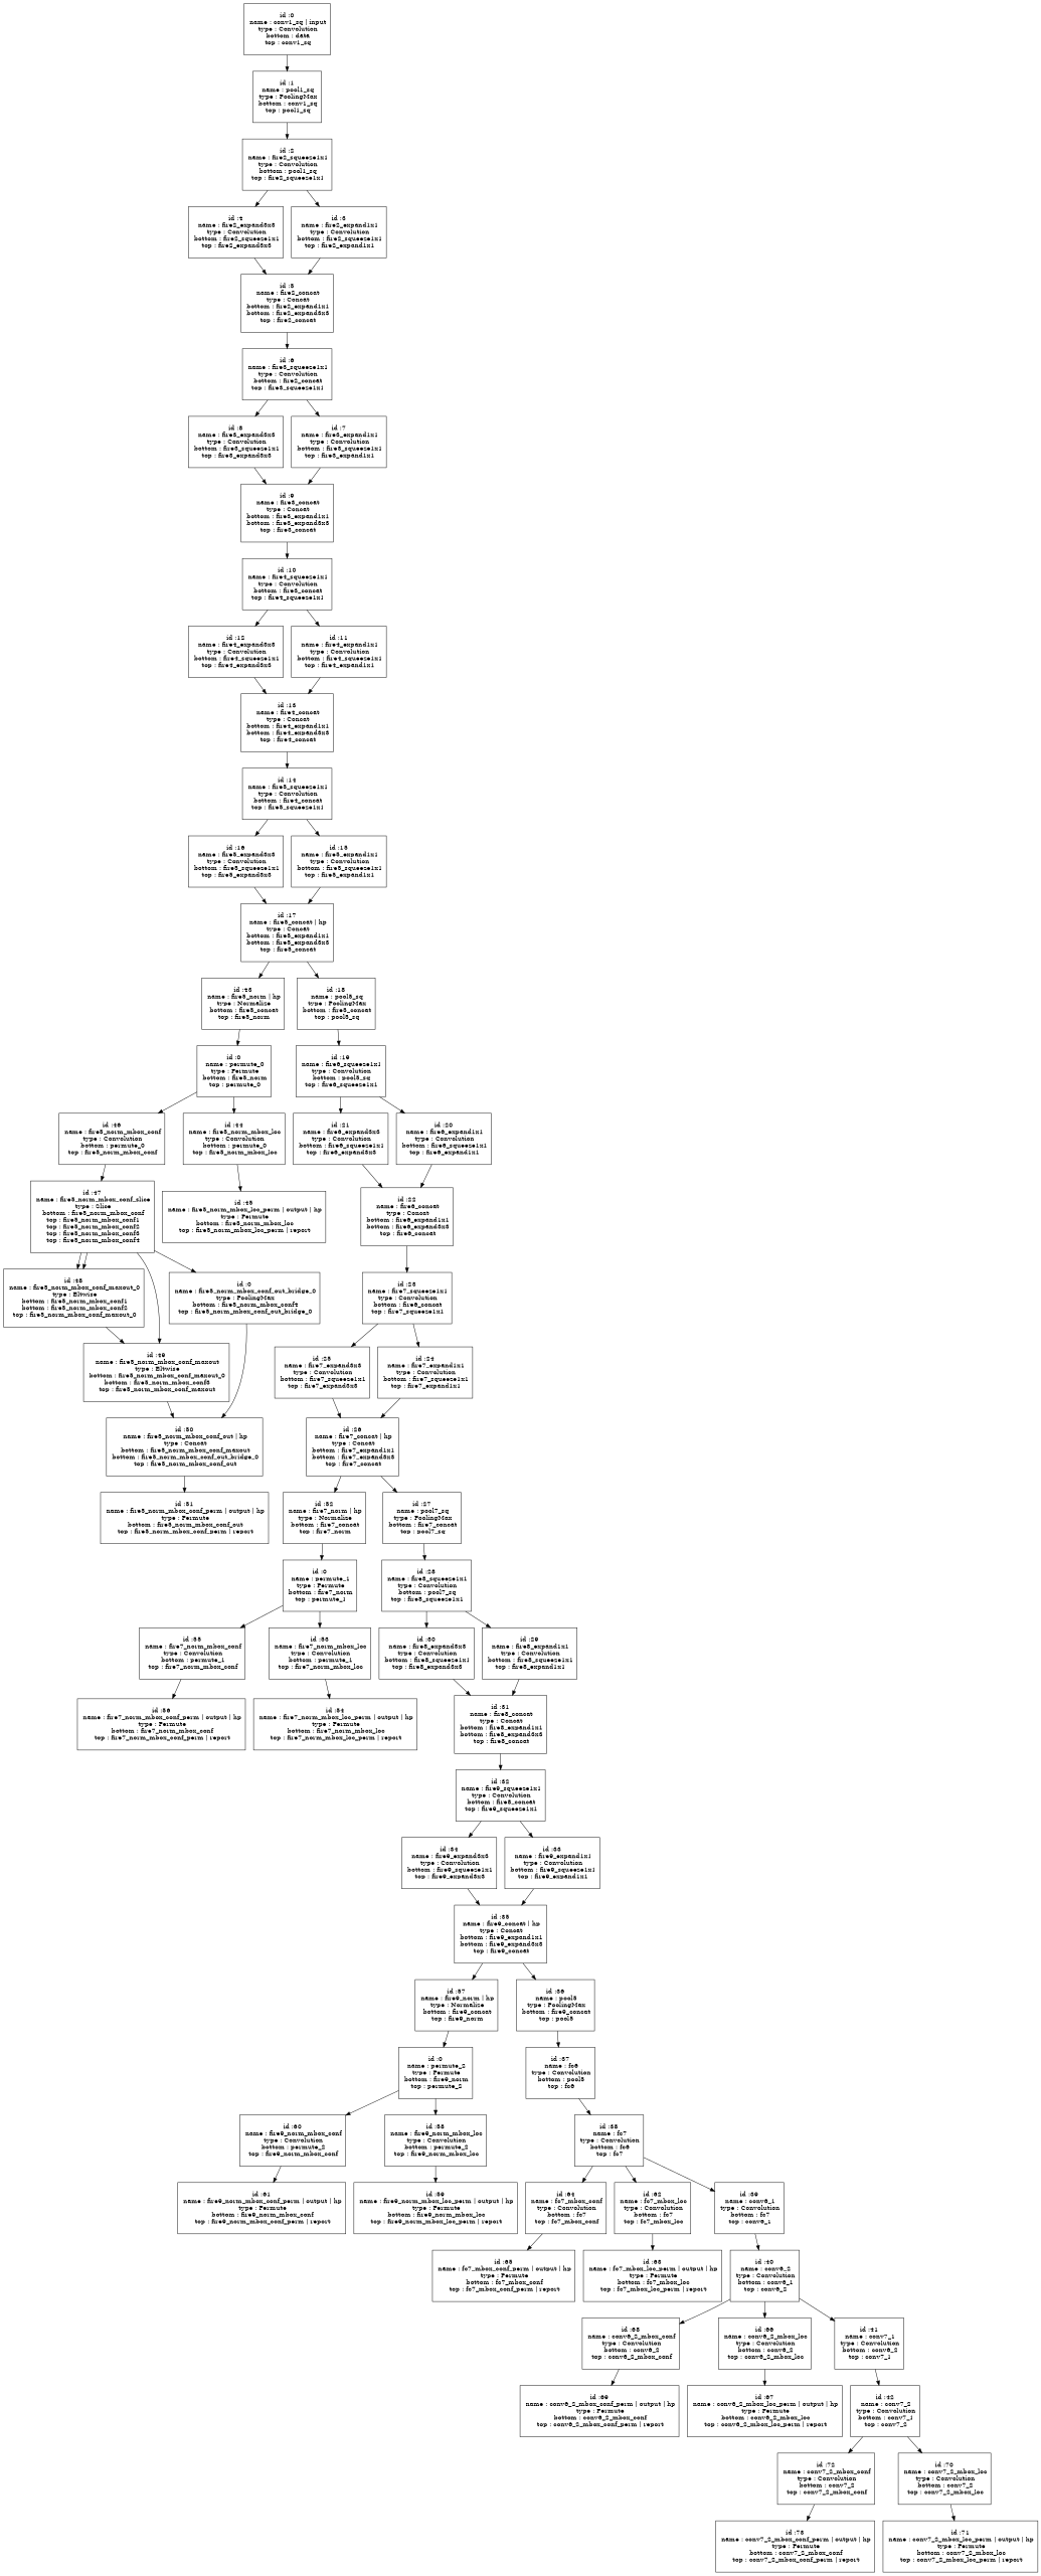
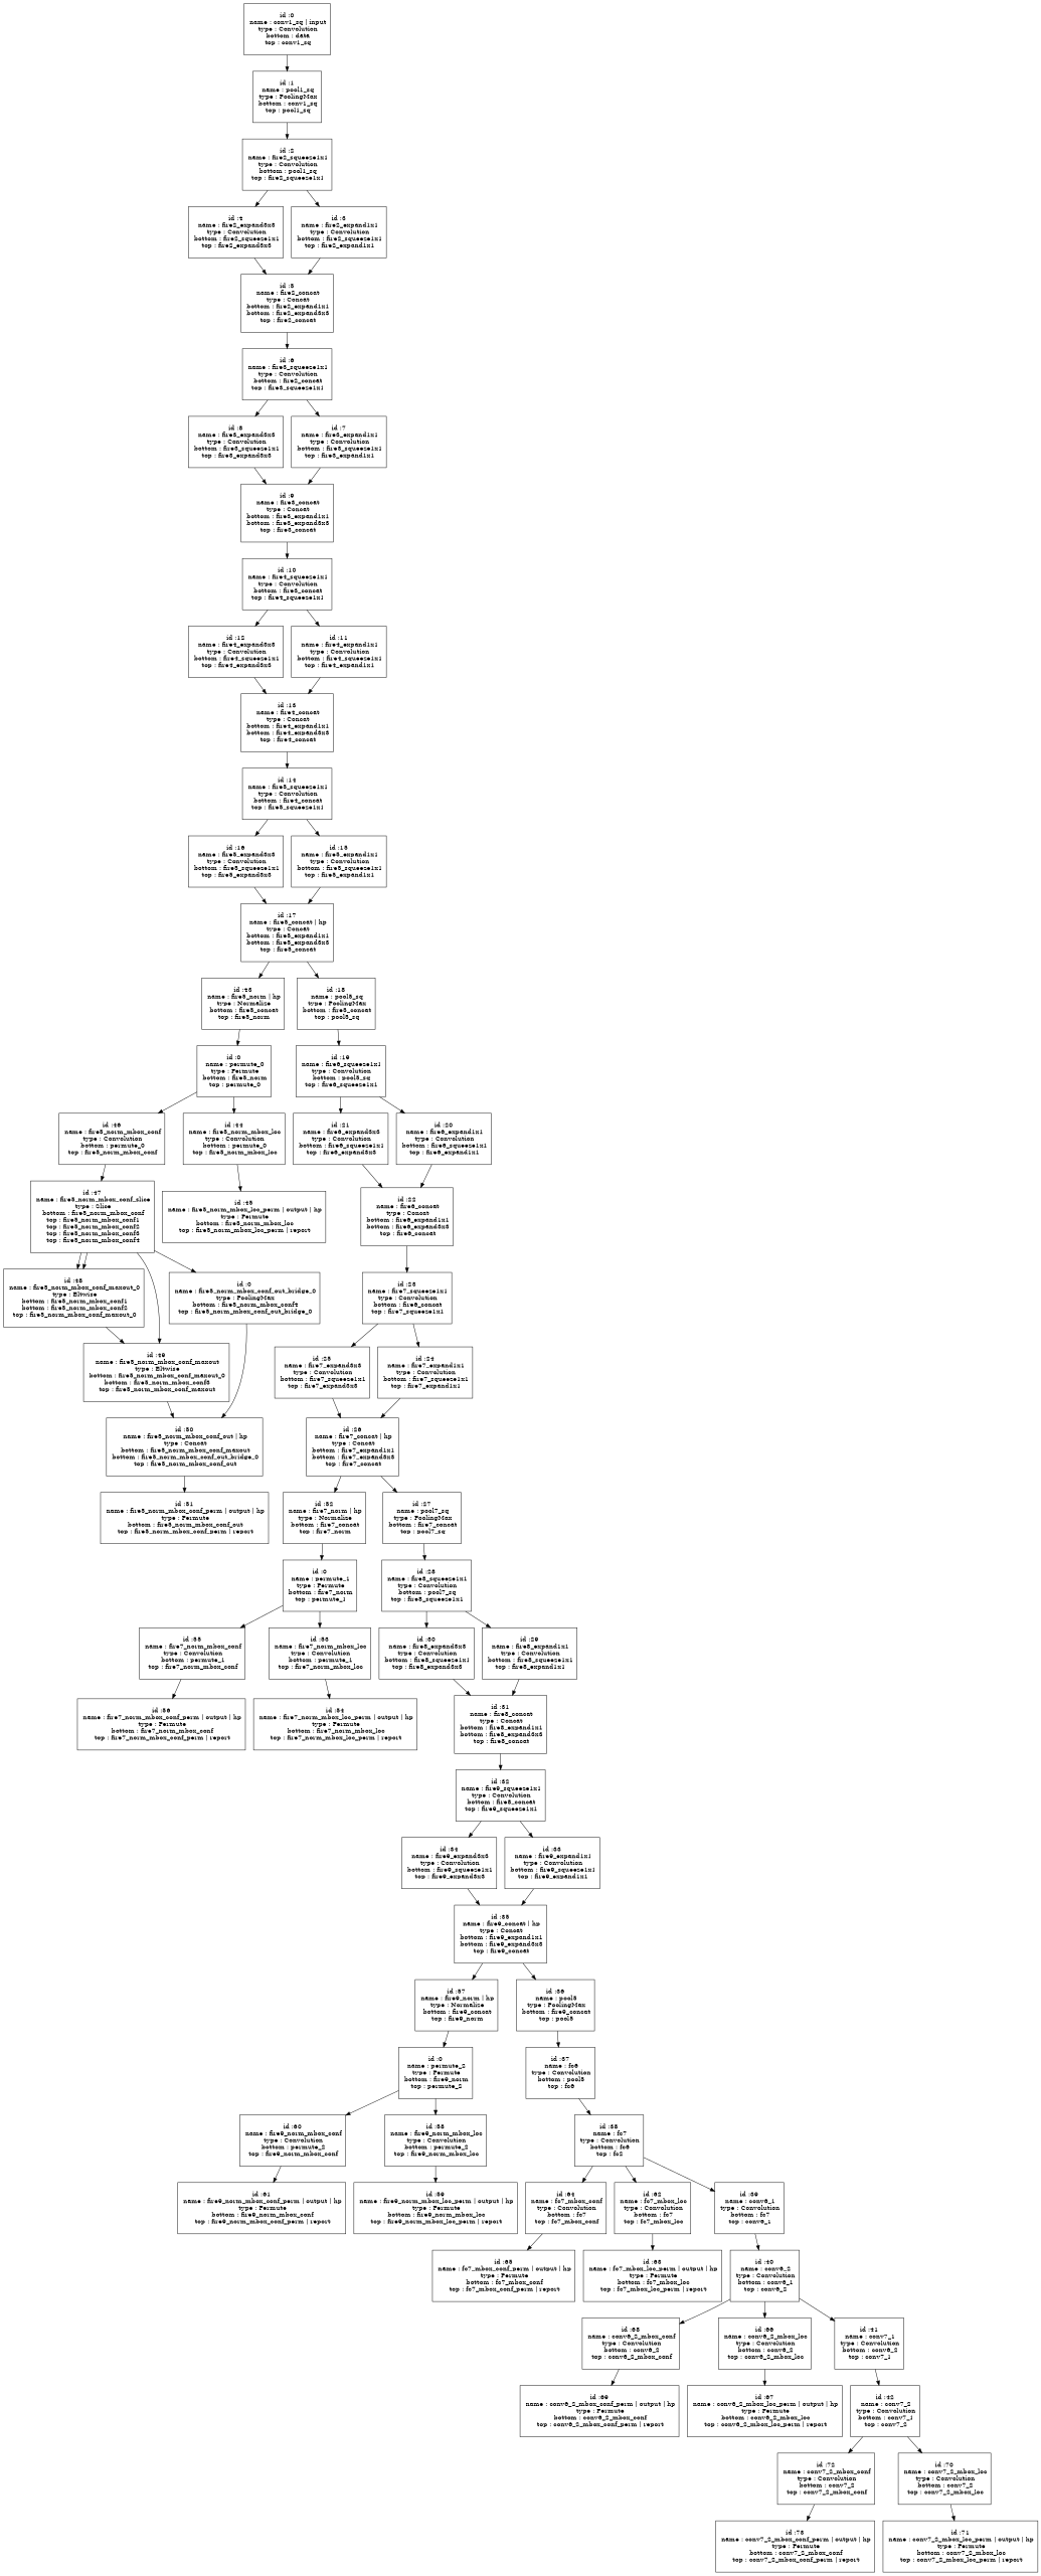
  digraph {
    node [shape=box]
    n1 [label=" \nid :0\n name : conv1_sq | input\n type : Convolution\n bottom : data\n top : conv1_sq\n "]
    n2 [label=" \nid :1\n name : pool1_sq\n type : PoolingMax\n bottom : conv1_sq\n top : pool1_sq\n "]
    n3 [label=" \nid :2\n name : fire2_squeeze1x1\n type : Convolution\n bottom : pool1_sq\n top : fire2_squeeze1x1\n "]
    n4 [label=" \nid :4\n name : fire2_expand3x3\n type : Convolution\n bottom : fire2_squeeze1x1\n top : fire2_expand3x3\n "]
    n5 [label=" \nid :3\n name : fire2_expand1x1\n type : Convolution\n bottom : fire2_squeeze1x1\n top : fire2_expand1x1\n "]
    n6 [label=" \nid :5\n name : fire2_concat\n type : Concat\n bottom : fire2_expand1x1\n bottom : fire2_expand3x3\n top : fire2_concat\n "]
    n7 [label=" \nid :6\n name : fire3_squeeze1x1\n type : Convolution\n bottom : fire2_concat\n top : fire3_squeeze1x1\n "]
    n8 [label=" \nid :8\n name : fire3_expand3x3\n type : Convolution\n bottom : fire3_squeeze1x1\n top : fire3_expand3x3\n "]
    n9 [label=" \nid :7\n name : fire3_expand1x1\n type : Convolution\n bottom : fire3_squeeze1x1\n top : fire3_expand1x1\n "]
    n10 [label=" \nid :9\n name : fire3_concat\n type : Concat\n bottom : fire3_expand1x1\n bottom : fire3_expand3x3\n top : fire3_concat\n "]
    n11 [label=" \nid :10\n name : fire4_squeeze1x1\n type : Convolution\n bottom : fire3_concat\n top : fire4_squeeze1x1\n "]
    n12 [label=" \nid :12\n name : fire4_expand3x3\n type : Convolution\n bottom : fire4_squeeze1x1\n top : fire4_expand3x3\n "]
    n13 [label=" \nid :11\n name : fire4_expand1x1\n type : Convolution\n bottom : fire4_squeeze1x1\n top : fire4_expand1x1\n "]
    n14 [label=" \nid :13\n name : fire4_concat\n type : Concat\n bottom : fire4_expand1x1\n bottom : fire4_expand3x3\n top : fire4_concat\n "]
    n15 [label=" \nid :14\n name : fire5_squeeze1x1\n type : Convolution\n bottom : fire4_concat\n top : fire5_squeeze1x1\n "]
    n16 [label=" \nid :16\n name : fire5_expand3x3\n type : Convolution\n bottom : fire5_squeeze1x1\n top : fire5_expand3x3\n "]
    n17 [label=" \nid :15\n name : fire5_expand1x1\n type : Convolution\n bottom : fire5_squeeze1x1\n top : fire5_expand1x1\n "]
    n18 [label=" \nid :17\n name : fire5_concat | hp\n type : Concat\n bottom : fire5_expand1x1\n bottom : fire5_expand3x3\n top : fire5_concat\n "]
    n19 [label=" \nid :43\n name : fire5_norm | hp\n type : Normalize\n bottom : fire5_concat\n top : fire5_norm\n "]
    n20 [label=" \nid :18\n name : pool5_sq\n type : PoolingMax\n bottom : fire5_concat\n top : pool5_sq\n "]
    n21 [label=" \nid :0\n name : permute_0\n type : Permute\n bottom : fire5_norm\n top : permute_0\n "]
    n22 [label=" \nid :19\n name : fire6_squeeze1x1\n type : Convolution\n bottom : pool5_sq\n top : fire6_squeeze1x1\n "]
    n23 [label=" \nid :21\n name : fire6_expand3x3\n type : Convolution\n bottom : fire6_squeeze1x1\n top : fire6_expand3x3\n "]
    n24 [label=" \nid :20\n name : fire6_expand1x1\n type : Convolution\n bottom : fire6_squeeze1x1\n top : fire6_expand1x1\n "]
    n25 [label=" \nid :22\n name : fire6_concat\n type : Concat\n bottom : fire6_expand1x1\n bottom : fire6_expand3x3\n top : fire6_concat\n "]
    n26 [label=" \nid :23\n name : fire7_squeeze1x1\n type : Convolution\n bottom : fire6_concat\n top : fire7_squeeze1x1\n "]
    n27 [label=" \nid :25\n name : fire7_expand3x3\n type : Convolution\n bottom : fire7_squeeze1x1\n top : fire7_expand3x3\n "]
    n28 [label=" \nid :24\n name : fire7_expand1x1\n type : Convolution\n bottom : fire7_squeeze1x1\n top : fire7_expand1x1\n "]
    n29 [label=" \nid :26\n name : fire7_concat | hp\n type : Concat\n bottom : fire7_expand1x1\n bottom : fire7_expand3x3\n top : fire7_concat\n "]
    n30 [label=" \nid :52\n name : fire7_norm | hp\n type : Normalize\n bottom : fire7_concat\n top : fire7_norm\n "]
    n31 [label=" \nid :27\n name : pool7_sq\n type : PoolingMax\n bottom : fire7_concat\n top : pool7_sq\n "]
    n32 [label=" \nid :0\n name : permute_1\n type : Permute\n bottom : fire7_norm\n top : permute_1\n "]
    n33 [label=" \nid :28\n name : fire8_squeeze1x1\n type : Convolution\n bottom : pool7_sq\n top : fire8_squeeze1x1\n "]
    n34 [label=" \nid :30\n name : fire8_expand3x3\n type : Convolution\n bottom : fire8_squeeze1x1\n top : fire8_expand3x3\n "]
    n35 [label=" \nid :29\n name : fire8_expand1x1\n type : Convolution\n bottom : fire8_squeeze1x1\n top : fire8_expand1x1\n "]
    n36 [label=" \nid :31\n name : fire8_concat\n type : Concat\n bottom : fire8_expand1x1\n bottom : fire8_expand3x3\n top : fire8_concat\n "]
    n37 [label=" \nid :32\n name : fire9_squeeze1x1\n type : Convolution\n bottom : fire8_concat\n top : fire9_squeeze1x1\n "]
    n38 [label=" \nid :34\n name : fire9_expand3x3\n type : Convolution\n bottom : fire9_squeeze1x1\n top : fire9_expand3x3\n "]
    n39 [label=" \nid :33\n name : fire9_expand1x1\n type : Convolution\n bottom : fire9_squeeze1x1\n top : fire9_expand1x1\n "]
    n40 [label=" \nid :35\n name : fire9_concat | hp\n type : Concat\n bottom : fire9_expand1x1\n bottom : fire9_expand3x3\n top : fire9_concat\n "]
    n41 [label=" \nid :57\n name : fire9_norm | hp\n type : Normalize\n bottom : fire9_concat\n top : fire9_norm\n "]
    n42 [label=" \nid :36\n name : pool5\n type : PoolingMax\n bottom : fire9_concat\n top : pool5\n "]
    n43 [label=" \nid :0\n name : permute_2\n type : Permute\n bottom : fire9_norm\n top : permute_2\n "]
    n44 [label=" \nid :37\n name : fc6\n type : Convolution\n bottom : pool5\n top : fc6\n "]
-   n45 [label=" \nid :38\n name : fc7\n type : Convolution\n bottom : fc6\n top : fc7\n "]
+   n45 [label=" \nid :38\n name : fc7\n type : Convolution\n bottom : fc6\n top : fc2\n "]
    n46 [label=" \nid :64\n name : fc7_mbox_conf\n type : Convolution\n bottom : fc7\n top : fc7_mbox_conf\n "]
    n47 [label=" \nid :62\n name : fc7_mbox_loc\n type : Convolution\n bottom : fc7\n top : fc7_mbox_loc\n "]
    n48 [label=" \nid :39\n name : conv6_1\n type : Convolution\n bottom : fc7\n top : conv6_1\n "]
    n49 [label=" \nid :65\n name : fc7_mbox_conf_perm | output | hp\n type : Permute\n bottom : fc7_mbox_conf\n top : fc7_mbox_conf_perm | report\n "]
    n50 [label=" \nid :63\n name : fc7_mbox_loc_perm | output | hp\n type : Permute\n bottom : fc7_mbox_loc\n top : fc7_mbox_loc_perm | report\n "]
    n51 [label=" \nid :40\n name : conv6_2\n type : Convolution\n bottom : conv6_1\n top : conv6_2\n "]
    n52 [label=" \nid :68\n name : conv6_2_mbox_conf\n type : Convolution\n bottom : conv6_2\n top : conv6_2_mbox_conf\n "]
    n53 [label=" \nid :66\n name : conv6_2_mbox_loc\n type : Convolution\n bottom : conv6_2\n top : conv6_2_mbox_loc\n "]
    n54 [label=" \nid :41\n name : conv7_1\n type : Convolution\n bottom : conv6_2\n top : conv7_1\n "]
    n55 [label=" \nid :69\n name : conv6_2_mbox_conf_perm | output | hp\n type : Permute\n bottom : conv6_2_mbox_conf\n top : conv6_2_mbox_conf_perm | report\n "]
    n56 [label=" \nid :67\n name : conv6_2_mbox_loc_perm | output | hp\n type : Permute\n bottom : conv6_2_mbox_loc\n top : conv6_2_mbox_loc_perm | report\n "]
    n57 [label=" \nid :42\n name : conv7_2\n type : Convolution\n bottom : conv7_1\n top : conv7_2\n "]
    n58 [label=" \nid :72\n name : conv7_2_mbox_conf\n type : Convolution\n bottom : conv7_2\n top : conv7_2_mbox_conf\n "]
    n59 [label=" \nid :70\n name : conv7_2_mbox_loc\n type : Convolution\n bottom : conv7_2\n top : conv7_2_mbox_loc\n "]
    n60 [label=" \nid :73\n name : conv7_2_mbox_conf_perm | output | hp\n type : Permute\n bottom : conv7_2_mbox_conf\n top : conv7_2_mbox_conf_perm | report\n "]
    n61 [label=" \nid :71\n name : conv7_2_mbox_loc_perm | output | hp\n type : Permute\n bottom : conv7_2_mbox_loc\n top : conv7_2_mbox_loc_perm | report\n "]
    n62 [label=" \nid :46\n name : fire5_norm_mbox_conf\n type : Convolution\n bottom : permute_0\n top : fire5_norm_mbox_conf\n "]
    n63 [label=" \nid :44\n name : fire5_norm_mbox_loc\n type : Convolution\n bottom : permute_0\n top : fire5_norm_mbox_loc\n "]
    n64 [label=" \nid :47\n name : fire5_norm_mbox_conf_slice\n type : Slice\n bottom : fire5_norm_mbox_conf\n top : fire5_norm_mbox_conf1\n top : fire5_norm_mbox_conf2\n top : fire5_norm_mbox_conf3\n top : fire5_norm_mbox_conf4\n "]
    n65 [label=" \nid :45\n name : fire5_norm_mbox_loc_perm | output | hp\n type : Permute\n bottom : fire5_norm_mbox_loc\n top : fire5_norm_mbox_loc_perm | report\n "]
    n66 [label=" \nid :48\n name : fire5_norm_mbox_conf_maxout_0\n type : Eltwise\n bottom : fire5_norm_mbox_conf1\n bottom : fire5_norm_mbox_conf2\n top : fire5_norm_mbox_conf_maxout_0\n "]
    n67 [label=" \nid :49\n name : fire5_norm_mbox_conf_maxout\n type : Eltwise\n bottom : fire5_norm_mbox_conf_maxout_0\n bottom : fire5_norm_mbox_conf3\n top : fire5_norm_mbox_conf_maxout\n "]
    n68 [label=" \nid :0\n name : fire5_norm_mbox_conf_out_bridge_0\n type : PoolingMax\n bottom : fire5_norm_mbox_conf4\n top : fire5_norm_mbox_conf_out_bridge_0\n "]
    n69 [label=" \nid :50\n name : fire5_norm_mbox_conf_out | hp\n type : Concat\n bottom : fire5_norm_mbox_conf_maxout\n bottom : fire5_norm_mbox_conf_out_bridge_0\n top : fire5_norm_mbox_conf_out\n "]
    n70 [label=" \nid :51\n name : fire5_norm_mbox_conf_perm | output | hp\n type : Permute\n bottom : fire5_norm_mbox_conf_out\n top : fire5_norm_mbox_conf_perm | report\n "]
    n71 [label=" \nid :55\n name : fire7_norm_mbox_conf\n type : Convolution\n bottom : permute_1\n top : fire7_norm_mbox_conf\n "]
    n72 [label=" \nid :53\n name : fire7_norm_mbox_loc\n type : Convolution\n bottom : permute_1\n top : fire7_norm_mbox_loc\n "]
    n73 [label=" \nid :56\n name : fire7_norm_mbox_conf_perm | output | hp\n type : Permute\n bottom : fire7_norm_mbox_conf\n top : fire7_norm_mbox_conf_perm | report\n "]
    n74 [label=" \nid :54\n name : fire7_norm_mbox_loc_perm | output | hp\n type : Permute\n bottom : fire7_norm_mbox_loc\n top : fire7_norm_mbox_loc_perm | report\n "]
    n75 [label=" \nid :60\n name : fire9_norm_mbox_conf\n type : Convolution\n bottom : permute_2\n top : fire9_norm_mbox_conf\n "]
    n76 [label=" \nid :58\n name : fire9_norm_mbox_loc\n type : Convolution\n bottom : permute_2\n top : fire9_norm_mbox_loc\n "]
    n77 [label=" \nid :61\n name : fire9_norm_mbox_conf_perm | output | hp\n type : Permute\n bottom : fire9_norm_mbox_conf\n top : fire9_norm_mbox_conf_perm | report\n "]
    n78 [label=" \nid :59\n name : fire9_norm_mbox_loc_perm | output | hp\n type : Permute\n bottom : fire9_norm_mbox_loc\n top : fire9_norm_mbox_loc_perm | report\n "]
    n1 -> n2
    n2 -> n3
    n3 -> n4
    n3 -> n5
    n4 -> n6
    n5 -> n6
    n6 -> n7
    n7 -> n8
    n7 -> n9
    n8 -> n10
    n9 -> n10
    n10 -> n11
    n11 -> n12
    n11 -> n13
    n12 -> n14
    n13 -> n14
    n14 -> n15
    n15 -> n16
    n15 -> n17
    n16 -> n18
    n17 -> n18
    n18 -> n19
    n18 -> n20
    n19 -> n21
    n20 -> n22
    n21 -> n62
    n21 -> n63
    n22 -> n23
    n22 -> n24
    n23 -> n25
    n24 -> n25
    n25 -> n26
    n26 -> n27
    n26 -> n28
    n27 -> n29
    n28 -> n29
    n29 -> n30
    n29 -> n31
    n30 -> n32
    n31 -> n33
    n32 -> n71
    n32 -> n72
    n33 -> n34
    n33 -> n35
    n34 -> n36
    n35 -> n36
    n36 -> n37
    n37 -> n38
    n37 -> n39
    n38 -> n40
    n39 -> n40
    n40 -> n41
    n40 -> n42
    n41 -> n43
    n42 -> n44
    n43 -> n75
    n43 -> n76
    n44 -> n45
    n45 -> n46
    n45 -> n47
    n45 -> n48
    n46 -> n49
    n47 -> n50
    n48 -> n51
    n51 -> n52
    n51 -> n53
    n51 -> n54
    n52 -> n55
    n53 -> n56
    n54 -> n57
    n57 -> n58
    n57 -> n59
    n58 -> n60
    n59 -> n61
    n62 -> n64
    n63 -> n65
    n64 -> n66
    n64 -> n66
    n64 -> n67
    n64 -> n68
    n66 -> n67
    n67 -> n69
    n68 -> n69
    n69 -> n70
    n71 -> n73
    n72 -> n74
    n75 -> n77
    n76 -> n78
  }
